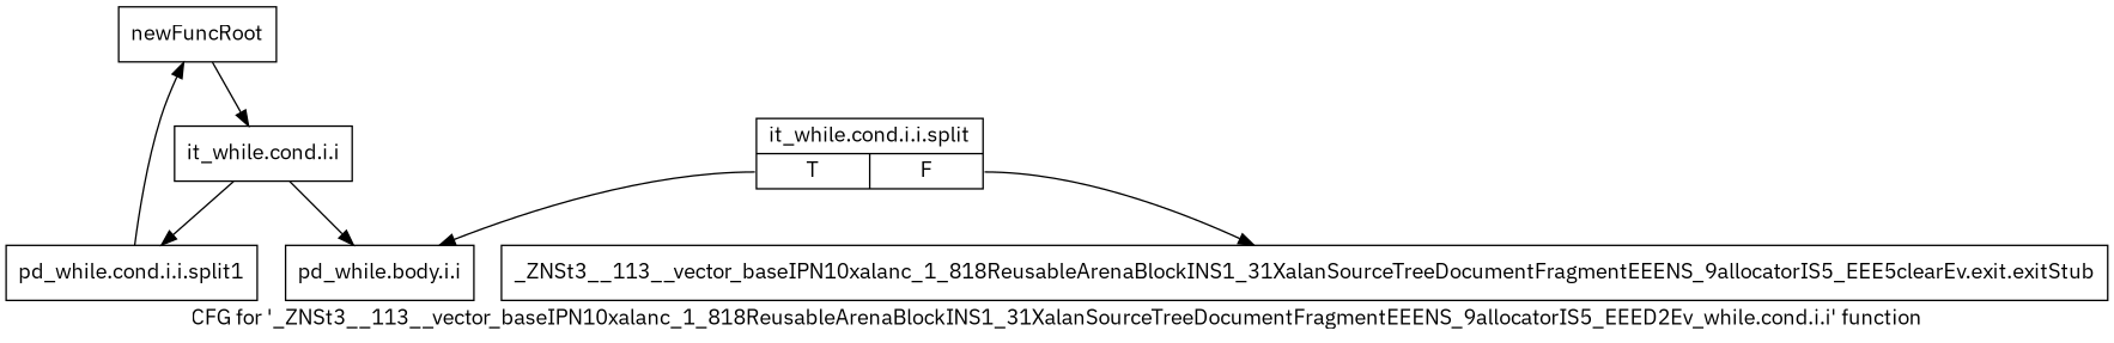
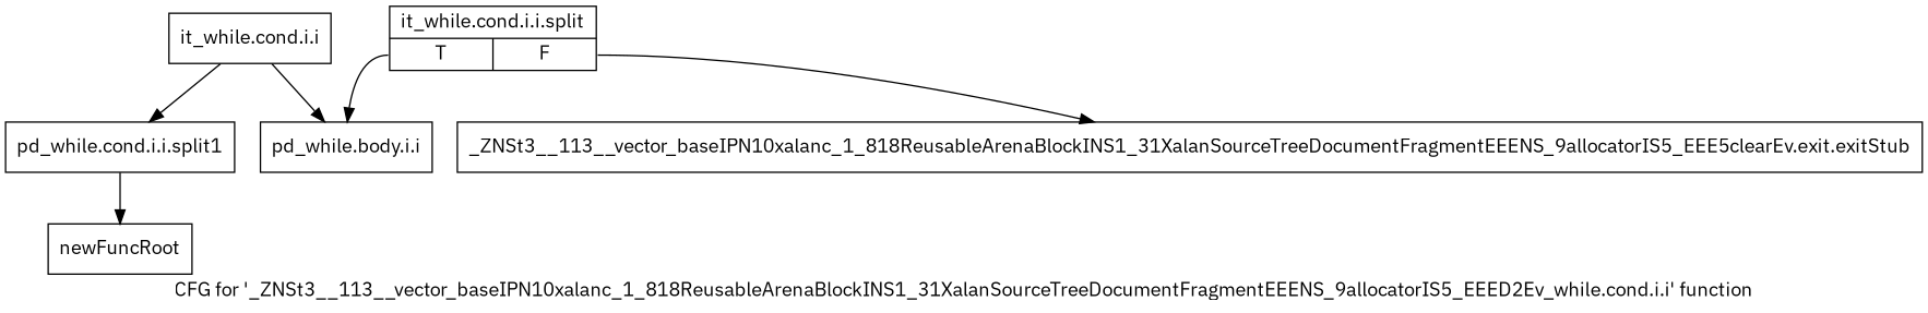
  digraph {
    fontname="IBM Plex Sans"
    label="CFG for '_ZNSt3__113__vector_baseIPN10xalanc_1_818ReusableArenaBlockINS1_31XalanSourceTreeDocumentFragmentEEENS_9allocatorIS5_EEED2Ev_while.cond.i.i' function"
    node [fontname="IBM Plex Sans" shape=record]
    edge [fontname="IBM Plex Sans"]
    n1 [label="{newFuncRoot}"]
    n2 [label="{it_while.cond.i.i}"]
    n3 [label="{pd_while.cond.i.i.split1}"]
    n4 [label="{pd_while.body.i.i}"]
    n5 [label="{_ZNSt3__113__vector_baseIPN10xalanc_1_818ReusableArenaBlockINS1_31XalanSourceTreeDocumentFragmentEEENS_9allocatorIS5_EEE5clearEv.exit.exitStub}"]
    n6 [label="{it_while.cond.i.i.split|{<s0>T|<s1>F}}"]
-   n1 -> n2
    n2 -> n3
    n2 -> n4
    n3 -> n1
    n6 -> n4 [tailport=s0]
    n6 -> n5 [tailport=s1]
  }
